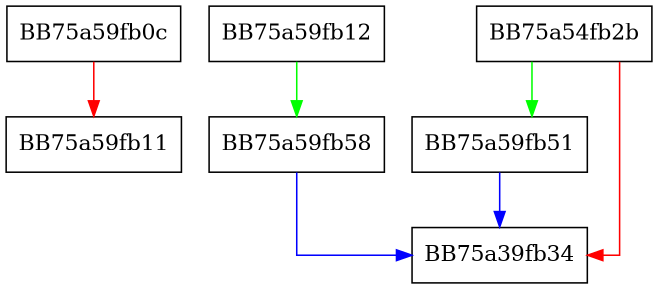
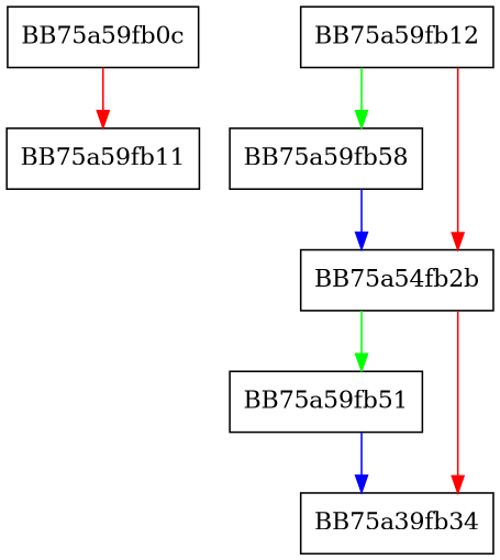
  digraph {
    splines=ortho
    node [shape=box]
    edge [color=red]
    BB75a59fb0c
    BB75a59fb11
    BB75a59fb12
    BB75a59fb58
    n5 [label=BB75a54fb2b]
    BB75a59fb51
    n7 [label=BB75a39fb34]
    BB75a59fb0c -> BB75a59fb11
    BB75a59fb12 -> BB75a59fb58 [color=green]
-   BB75a59fb58 -> n7 [color=blue]
+   BB75a59fb12 -> n5
+   BB75a59fb58 -> n5 [color=blue]
    n5 -> BB75a59fb51 [color=green]
    n5 -> n7
    BB75a59fb51 -> n7 [color=blue]
  }
